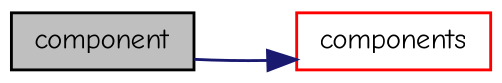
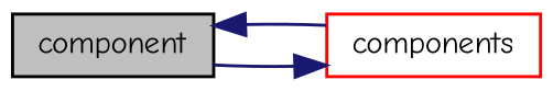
  digraph {
    rankdir=LR
    fontname="Comic Neue"
    node [fontname="Comic Neue" fontsize=10 shape=record]
    edge [color=midnightblue fontname="Comic Neue" fontsize=10 labelfontname=Helvetica labelfontsize=10 style=solid]
    n1 [color=black fillcolor=grey75 fontcolor=black height=0.2 label=component style=filled width=0.4]
    n2 [color=red height=0.2 label=components width=0.4]
    n1 -> n2
+   n2 -> n1
  }
